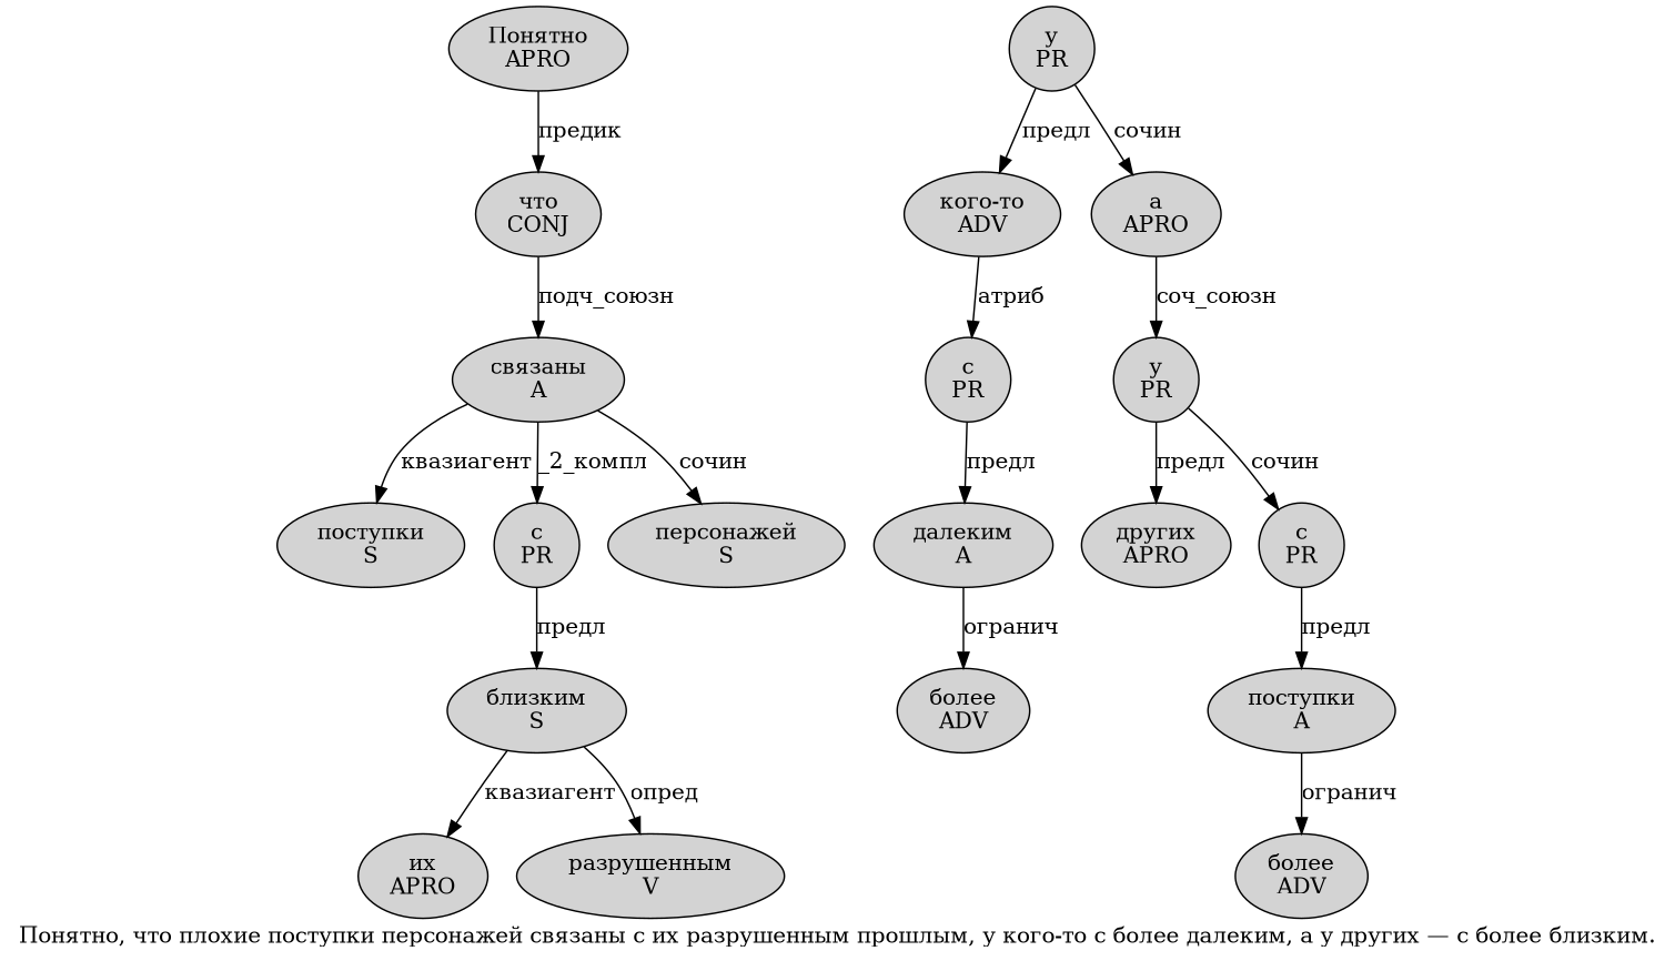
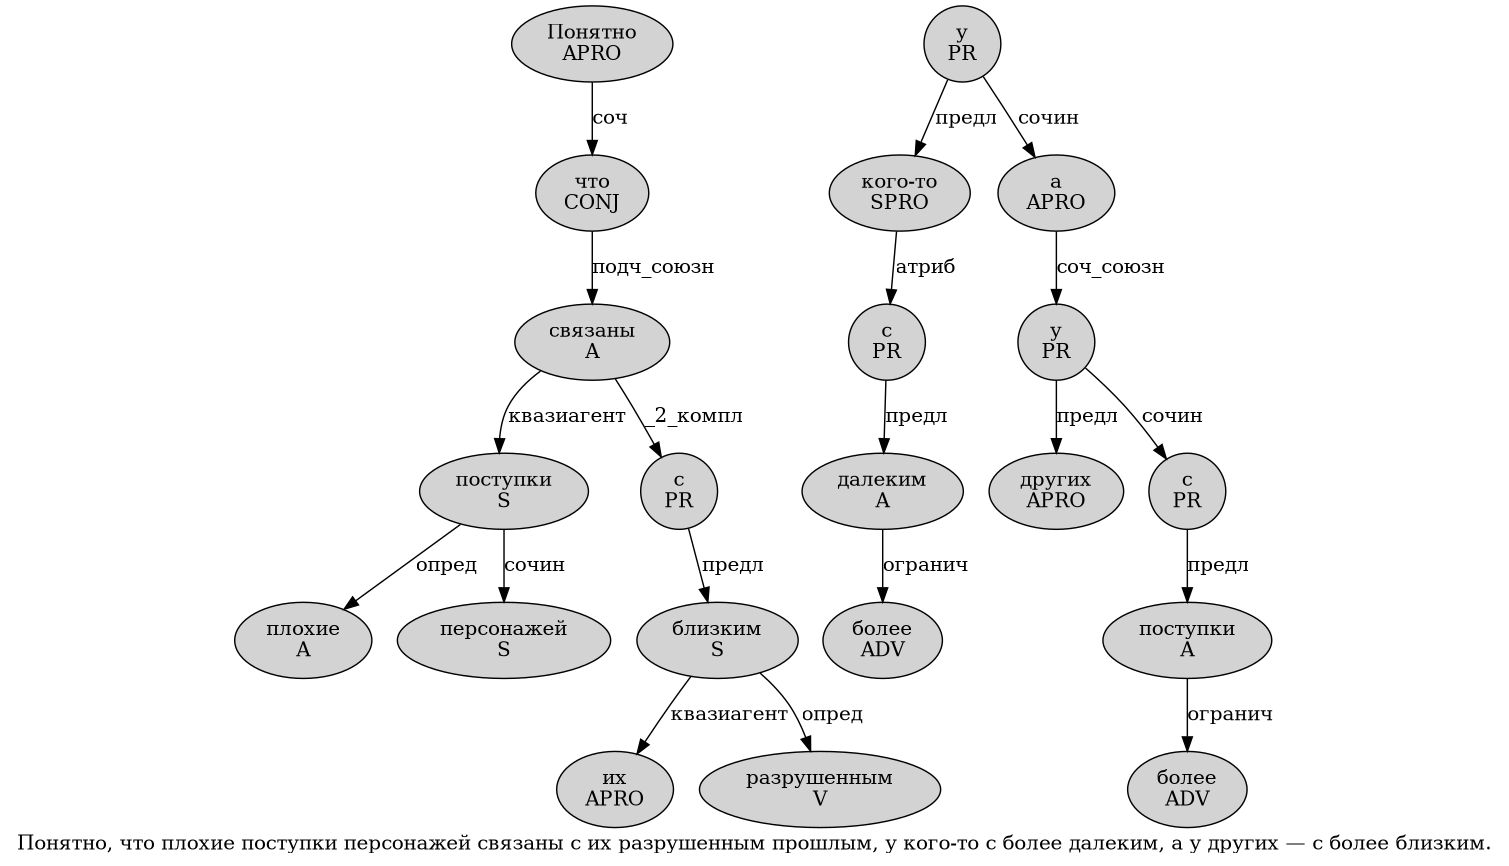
  digraph {
    label="Понятно, что плохие поступки персонажей связаны с их разрушенным прошлым, у кого-то с более далеким, а у других — с более близким."
    node [fillcolor=lightgray penwidth=1 shape=ellipse style=filled]
    n1 [label="Понятно\nAPRO"]
    n2 [label="что\nCONJ"]
    n3 [label="связаны\nA"]
    n4 [label="поступки\nS"]
    n5 [label="с\nPR"]
+   n6 [label="плохие\nA"]
    n7 [label="персонажей\nS"]
    n8 [label="близким\nS"]
    n9 [label="их\nAPRO"]
    n10 [label="разрушенным\nV"]
    n11 [label="у\nPR"]
-   n12 [label="кого-то\nADV"]
+   n12 [label="кого-то\nSPRO"]
    n13 [label="а\nAPRO"]
    n14 [label="с\nPR"]
    n15 [label="у\nPR"]
    n16 [label="далеким\nA"]
    n17 [label="более\nADV"]
    n18 [label="других\nAPRO"]
    n19 [label="с\nPR"]
    n20 [label="поступки\nA"]
    n21 [label="более\nADV"]
-   n1 -> n2 [label="предик"]
+   n1 -> n2 [label="соч"]
    n2 -> n3 [label="подч_союзн"]
    n3 -> n4 [label="квазиагент"]
    n3 -> n5 [label="_2_компл"]
-   n3 -> n7 [label="сочин"]
+   n4 -> n6 [label="опред"]
+   n4 -> n7 [label="сочин"]
    n5 -> n8 [label="предл"]
    n8 -> n9 [label="квазиагент"]
    n8 -> n10 [label="опред"]
    n11 -> n12 [label="предл"]
    n11 -> n13 [label="сочин"]
    n12 -> n14 [label="атриб"]
    n13 -> n15 [label="соч_союзн"]
    n14 -> n16 [label="предл"]
    n15 -> n18 [label="предл"]
    n15 -> n19 [label="сочин"]
    n16 -> n17 [label="огранич"]
    n19 -> n20 [label="предл"]
    n20 -> n21 [label="огранич"]
  }
